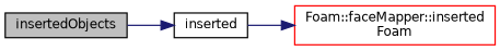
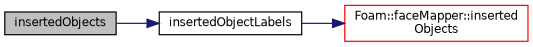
  digraph {
    rankdir=LR
    node [color=black fontname=Helvetica fontsize=10 shape=record]
    edge [color=midnightblue fontname=Helvetica fontsize=10 labelfontname=Helvetica labelfontsize=10 style=solid]
    n1 [fillcolor=grey75 fontcolor=black height=0.2 label=insertedObjects style=filled width=0.4]
-   n2 [height=0.2 label=inserted width=0.4]
-   n3 [color=red height=0.2 label="Foam::faceMapper::inserted\lFoam" width=0.4]
+   n2 [height=0.2 label=insertedObjectLabels width=0.4]
+   n3 [color=red height=0.2 label="Foam::faceMapper::inserted\lObjects" width=0.4]
    n1 -> n2
    n2 -> n3
  }
